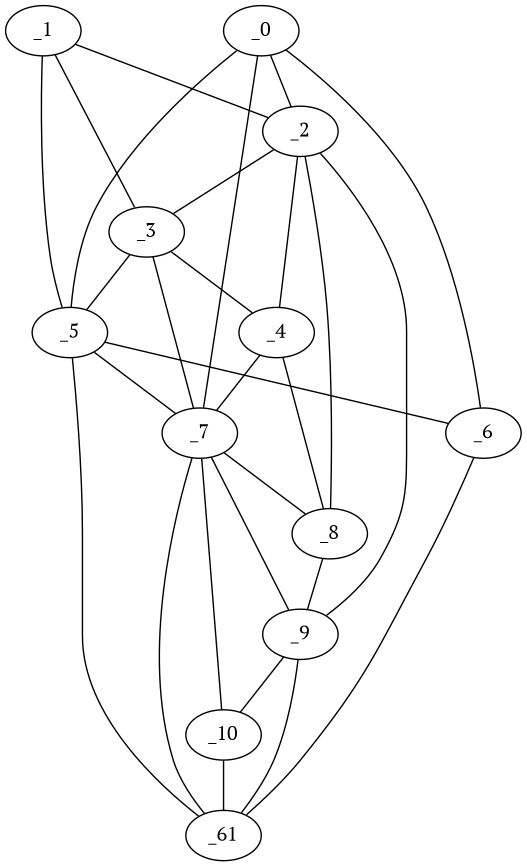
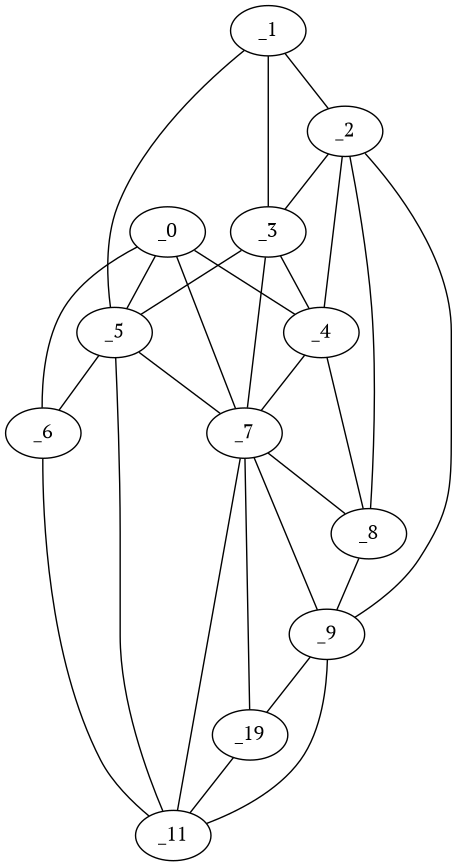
  graph {
    fontname="PT Serif"
    node [fontname="PT Serif" x=53 y=79]
    edge [fontname="PT Serif" valence=1]
    _0 [x=5 y=71]
    _2 [x=16 y=112]
    _5 [x=58 y=21]
    _6 [x=68 y=9]
    _7 [x=70]
    _1 [x=12 y=75]
    _3
    _4 [y=114]
    _8 [x=73 y=116]
    _9 [x=111 y=119]
-   _11 [x=126 y=67 label=_61]
-   _10 [x=119]
-   _0 -- _2
+   _11 [x=126 y=67]
+   _10 [x=119 label=_19]
+   _0 -- _4
    _0 -- _5
    _0 -- _6
    _0 -- _7 [valence=2]
    _2 -- _3 [valence=2]
    _2 -- _4 [valence=2]
    _2 -- _8
    _2 -- _9
    _5 -- _6 [valence=2]
    _5 -- _7 [valence=2]
    _5 -- _11
    _6 -- _11
    _7 -- _8 [valence=2]
    _7 -- _9 [valence=2]
    _7 -- _11
    _7 -- _10
    _1 -- _2 [valence=2]
    _1 -- _5
    _1 -- _3
    _3 -- _5
    _3 -- _7 [valence=2]
    _3 -- _4
    _4 -- _7
    _4 -- _8 [valence=2]
    _8 -- _9
    _9 -- _11
    _9 -- _10 [valence=2]
    _10 -- _11 [valence=2]
  }
